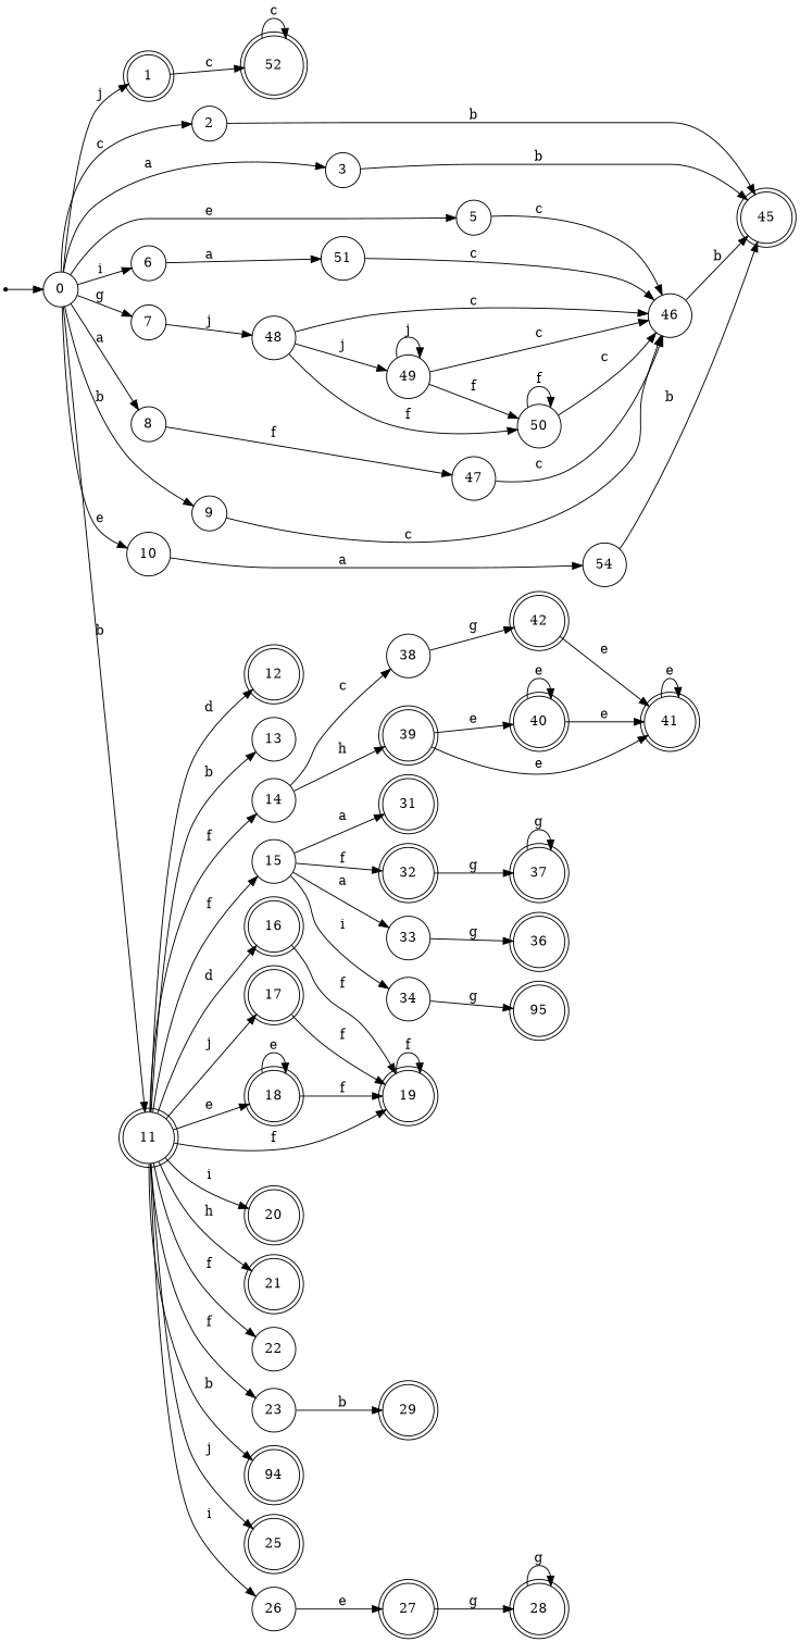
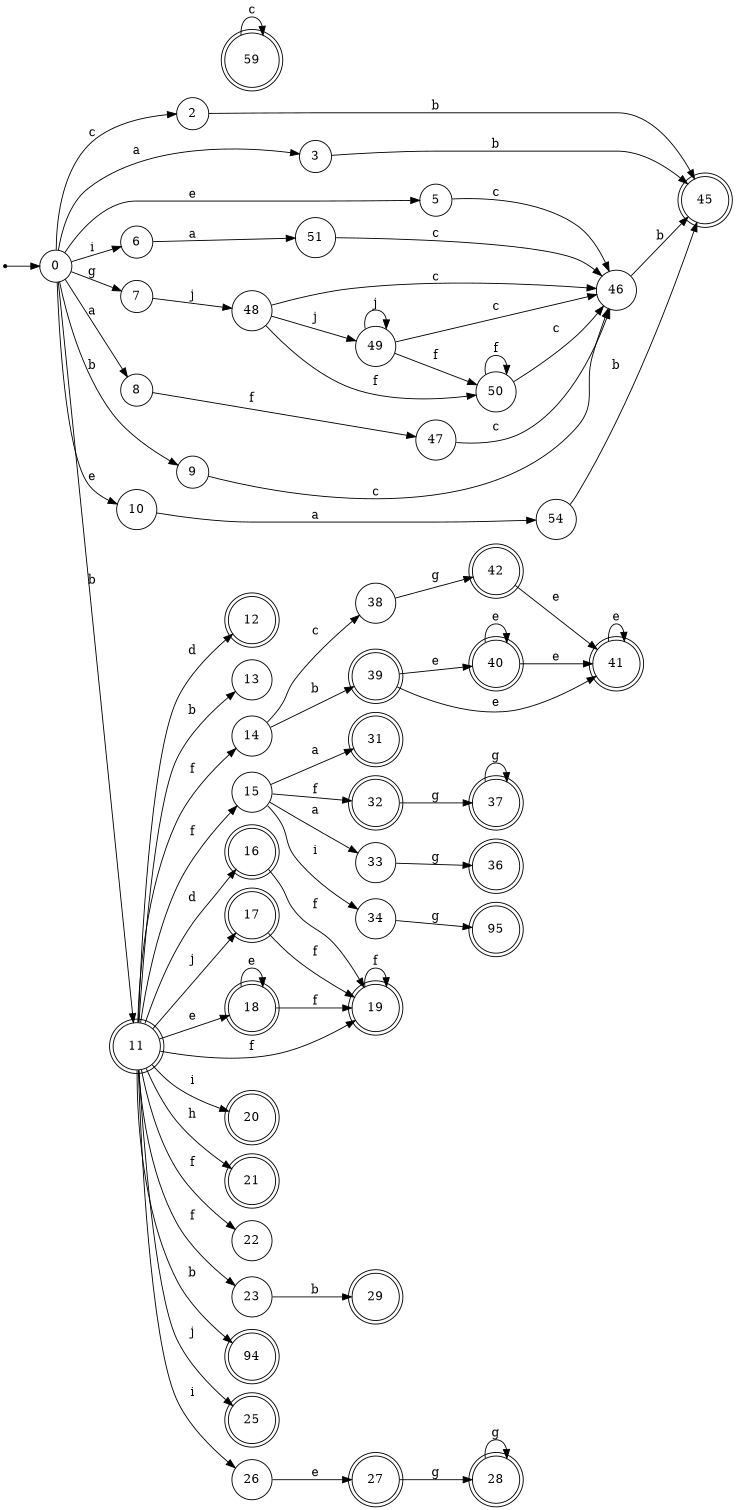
  digraph {
    rankdir=LR
    node [shape=circle]
    dummy0 [shape=point]
    0
-   1 [shape=doublecircle]
    2
    3
    5
    6
    7
    8
    9
    10
    11 [shape=doublecircle]
-   52 [shape=doublecircle]
+   52 [shape=doublecircle label=59]
    45 [shape=doublecircle]
    46
    51
    48
    47
    n19 [label=54]
    12 [shape=doublecircle]
    13
    14
    15
    16 [shape=doublecircle]
    17 [shape=doublecircle]
    18 [shape=doublecircle]
    19 [shape=doublecircle]
    20 [shape=doublecircle]
    21 [shape=doublecircle]
    22
    23
    n32 [label=94 shape=doublecircle]
    25 [shape=doublecircle]
    26
    49
    50
    38
    39 [shape=doublecircle]
    31 [shape=doublecircle]
    32 [shape=doublecircle]
    33
    34
    29 [shape=doublecircle]
    27 [shape=doublecircle]
    42 [shape=doublecircle]
    40 [shape=doublecircle]
    41 [shape=doublecircle]
    37 [shape=doublecircle]
    36 [shape=doublecircle]
    n50 [label=95 shape=doublecircle]
    28 [shape=doublecircle]
    dummy0 -> 0
-   0 -> 1 [label=j]
    0 -> 2 [label=c]
    0 -> 3 [label=a]
    0 -> 5 [label=e]
    0 -> 6 [label=i]
    0 -> 7 [label=g]
    0 -> 8 [label=a]
    0 -> 9 [label=b]
    0 -> 10 [label=e]
    0 -> 11 [label=b]
-   1 -> 52 [label=c]
    2 -> 45 [label=b]
    3 -> 45 [label=b]
    5 -> 46 [label=c]
    6 -> 51 [label=a]
    7 -> 48 [label=j]
    8 -> 47 [label=f]
    9 -> 46 [label=c]
    10 -> n19 [label=a]
    11 -> 12 [label=d]
    11 -> 13 [label=b]
    11 -> 14 [label=f]
    11 -> 15 [label=f]
    11 -> 16 [label=d]
    11 -> 17 [label=j]
    11 -> 18 [label=e]
    11 -> 19 [label=f]
    11 -> 20 [label=i]
    11 -> 21 [label=h]
    11 -> 22 [label=f]
    11 -> 23 [label=f]
    11 -> n32 [label=b]
    11 -> 25 [label=j]
    11 -> 26 [label=i]
    52 -> 52 [label=c]
    46 -> 45 [label=b]
    51 -> 46 [label=c]
    48 -> 46 [label=c]
    48 -> 49 [label=j]
    48 -> 50 [label=f]
    47 -> 46 [label=c]
    n19 -> 45 [label=b]
    14 -> 38 [label=c]
-   14 -> 39 [label=h]
+   14 -> 39 [label=b]
    15 -> 31 [label=a]
    15 -> 32 [label=f]
    15 -> 33 [label=a]
    15 -> 34 [label=i]
    16 -> 19 [label=f]
    17 -> 19 [label=f]
    18 -> 18 [label=e]
    18 -> 19 [label=f]
    19 -> 19 [label=f]
    23 -> 29 [label=b]
    26 -> 27 [label=e]
    49 -> 46 [label=c]
    49 -> 49 [label=j]
    49 -> 50 [label=f]
    50 -> 46 [label=c]
    50 -> 50 [label=f]
    38 -> 42 [label=g]
    39 -> 40 [label=e]
    39 -> 41 [label=e]
    32 -> 37 [label=g]
    33 -> 36 [label=g]
    34 -> n50 [label=g]
    27 -> 28 [label=g]
    42 -> 41 [label=e]
    40 -> 40 [label=e]
    40 -> 41 [label=e]
    41 -> 41 [label=e]
    37 -> 37 [label=g]
    28 -> 28 [label=g]
  }
